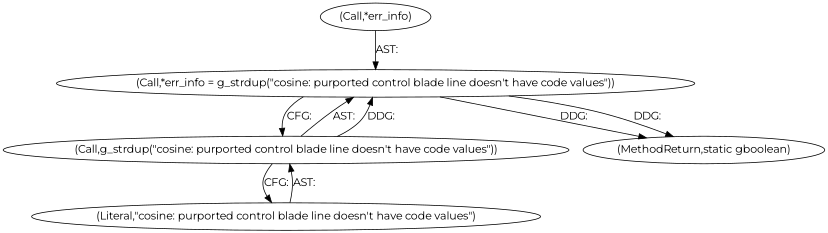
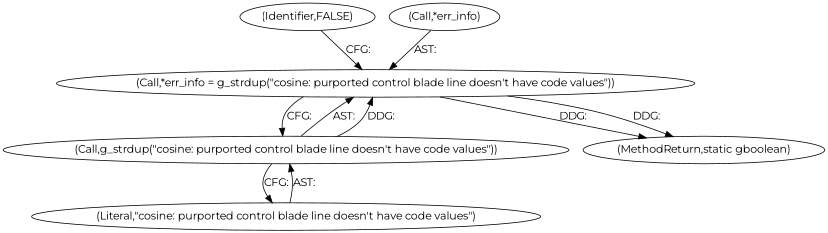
  digraph {
    fontname=Montserrat
    node [fontname=Montserrat]
    edge [fontname=Montserrat]
    n1 [label="(Call,*err_info = g_strdup(\"cosine: purported control blade line doesn't have code values\"))"]
    n2 [label="(Call,g_strdup(\"cosine: purported control blade line doesn't have code values\"))"]
    n3 [label="(MethodReturn,static gboolean)"]
    n4 [label="(Literal,\"cosine: purported control blade line doesn't have code values\")"]
+   n5 [label="(Identifier,FALSE)"]
    n6 [label="(Call,*err_info)"]
    n1 -> n2 [label="CFG: "]
    n1 -> n3 [label="DDG: "]
    n1 -> n3 [label="DDG: "]
    n2 -> n1 [label="AST: "]
    n2 -> n1 [label="DDG: "]
    n2 -> n4 [label="CFG: "]
    n4 -> n2 [label="AST: "]
+   n5 -> n1 [label="CFG: "]
    n6 -> n1 [label="AST: "]
  }
